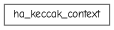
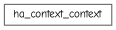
  digraph {
    rankdir=LR
    fontname="Comic Neue"
-   n1 [color=grey40 fillcolor=white fontname="Comic Neue" fontsize=10 height=0.2 label=ha_keccak_context shape=box style=filled width=0.4]
+   n1 [color=grey40 fillcolor=white fontname="Comic Neue" fontsize=10 height=0.2 label=ha_context_context shape=box style=filled width=0.4]
  }
